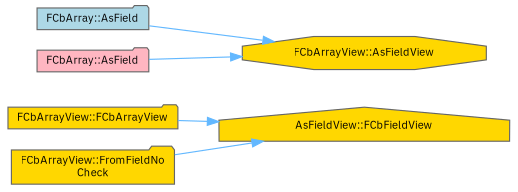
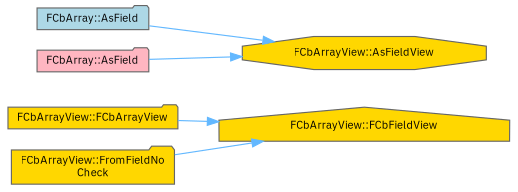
  digraph {
    fontname="IBM Plex Sans"
    rankdir=RL
    node [color=grey40 fillcolor=gold fontname="IBM Plex Sans" fontsize=10 shape=folder style=filled]
    edge [color=steelblue1 dir=back fontname="IBM Plex Sans" fontsize=10 labelfontname=Helvetica labelfontsize=10 style=solid]
-   n1 [color=gray40 fontcolor=black height=0.2 label="AsFieldView::FCbFieldView" shape=house width=0.4]
+   n1 [color=gray40 fontcolor=black height=0.2 label="FCbArrayView::FCbFieldView" shape=house width=0.4]
    n2 [height=0.2 label="FCbArrayView::FCbArrayView" width=0.4]
    n3 [height=0.2 label="FCbArrayView::FromFieldNo\lCheck" width=0.4]
    n4 [height=0.2 label="FCbArrayView::AsFieldView" shape=octagon width=0.4]
    n5 [fillcolor=lightblue height=0.2 label="FCbArray::AsField" width=0.4]
    n6 [fillcolor=lightpink height=0.2 label="FCbArray::AsField" width=0.4]
    n1 -> n2
    n1 -> n3
    n4 -> n5
    n4 -> n6
  }
